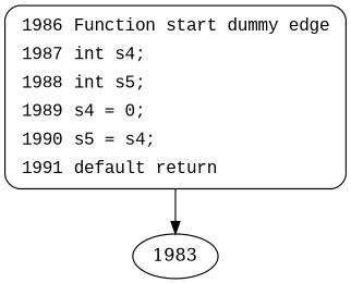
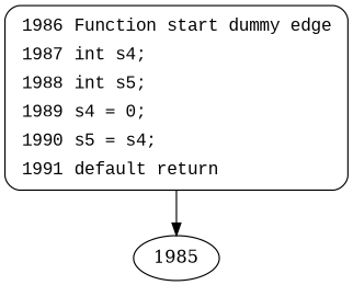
  digraph {
    n1 [fillcolor=white fontname="Courier New" label=<<table border="0" cellborder="0" cellpadding="3" bgcolor="white"><tr><td align="right">1986</td><td align="left">Function start dummy edge</td></tr><tr><td align="right">1987</td><td align="left">int s4;</td></tr><tr><td align="right">1988</td><td align="left">int s5;</td></tr><tr><td align="right">1989</td><td align="left">s4 = 0;</td></tr><tr><td align="right">1990</td><td align="left">s5 = s4;</td></tr><tr><td align="right">1991</td><td align="left">default return</td></tr></table>> penwidth=1 shape=Mrecord style="filled,bold"]
-   1985 [label=1983]
+   1985
    n1 -> 1985
  }
